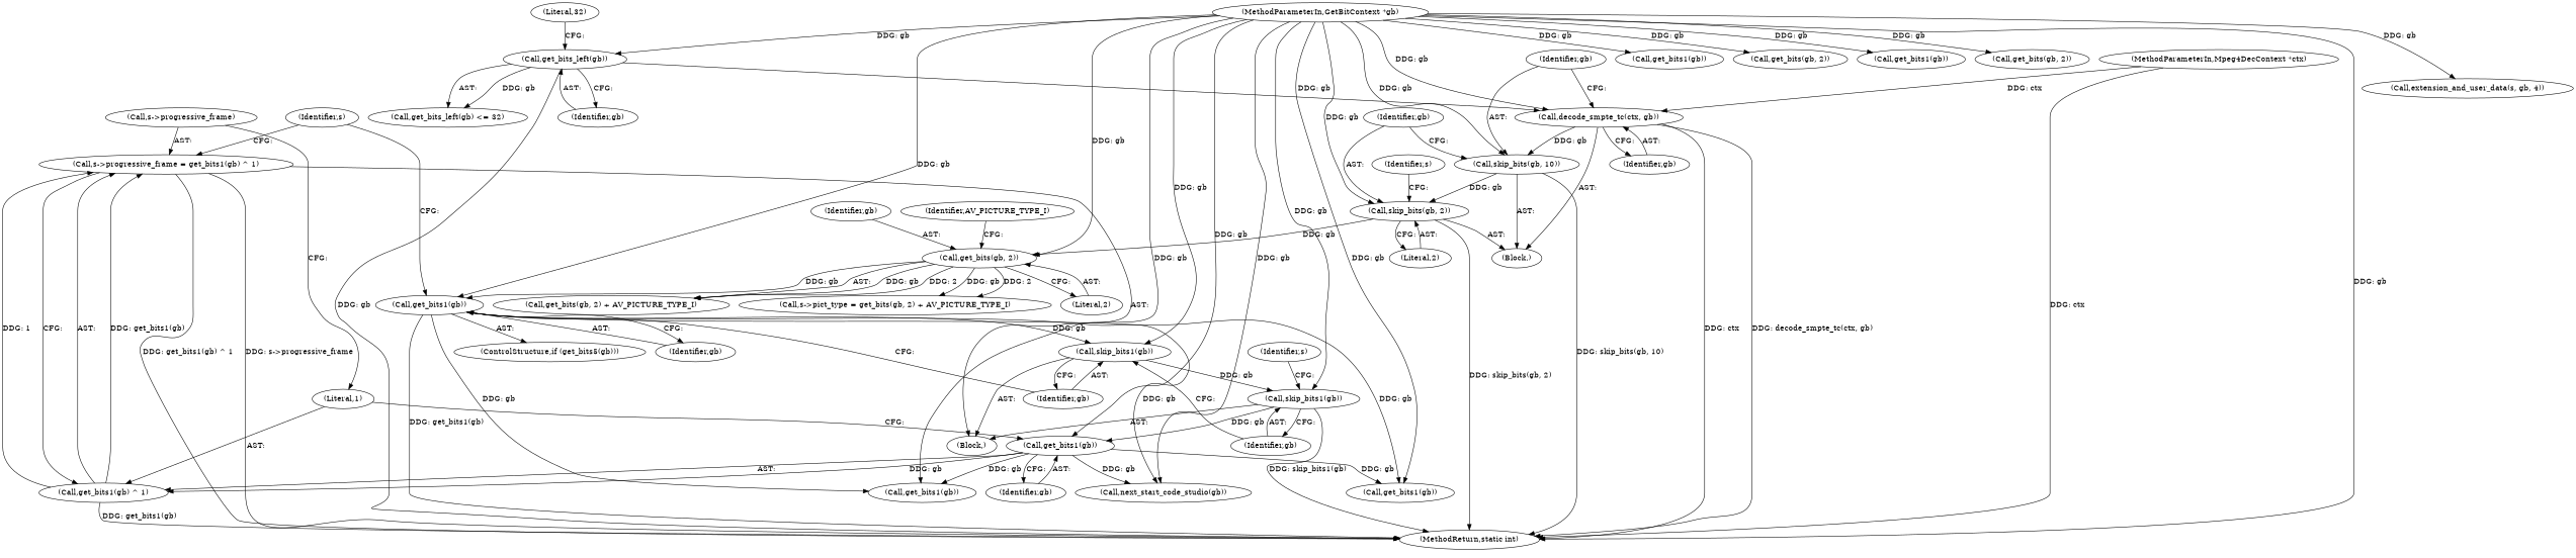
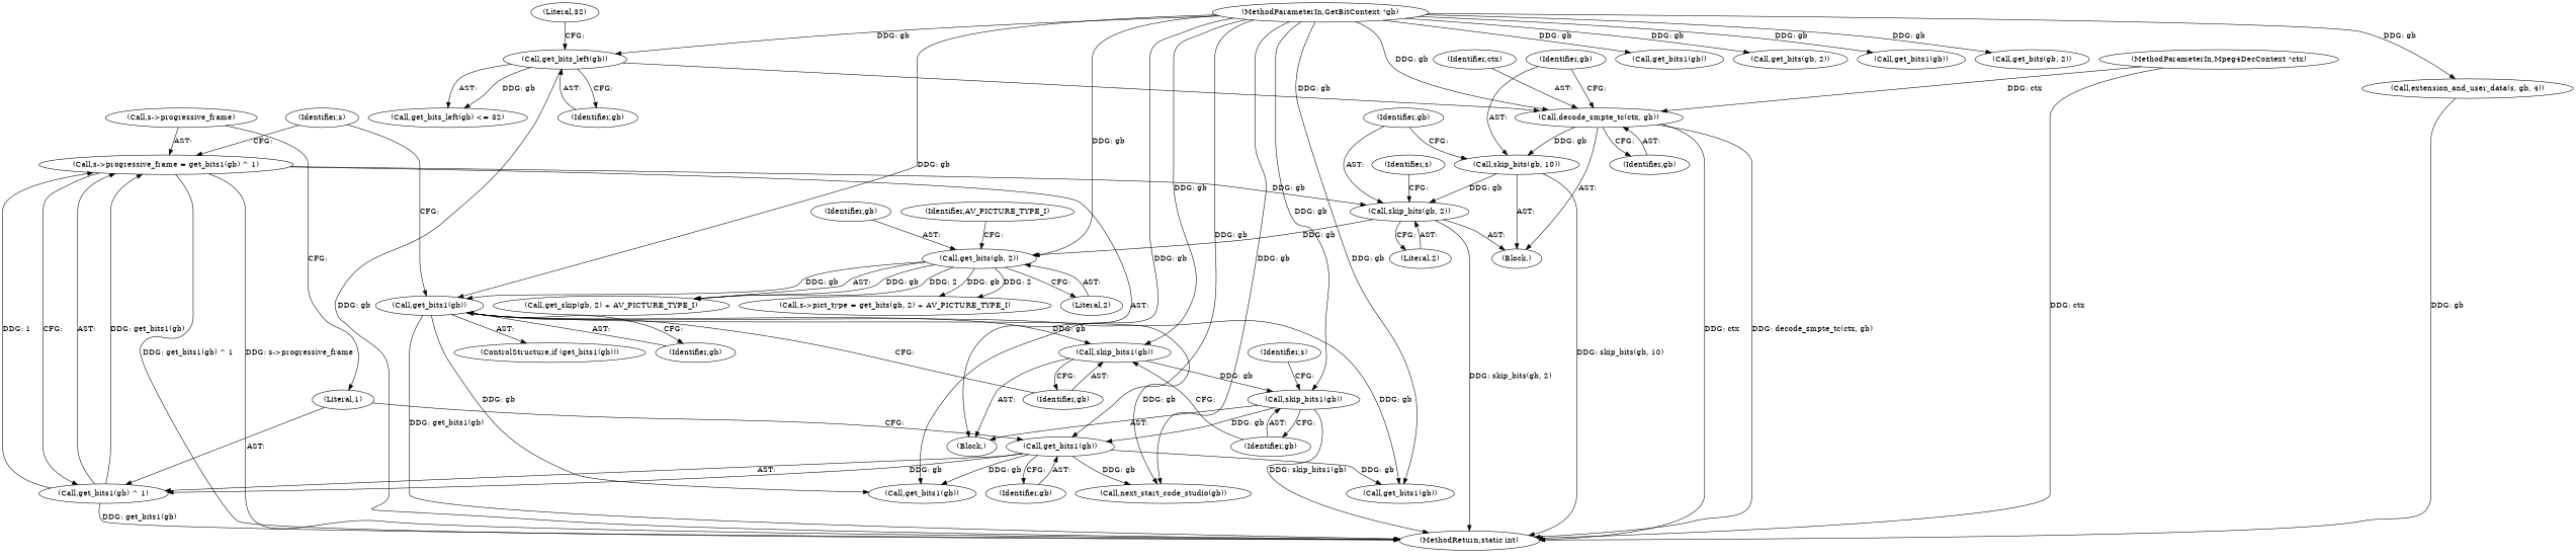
  digraph {
    n1 [label="(Call,s->progressive_frame = get_bits1(gb) ^ 1)"]
    n2 [label="(Call,get_bits1(gb) ^ 1)"]
    n3 [label="(MethodReturn,static int)"]
    n4 [label="(Block,)"]
    n5 [label="(Literal,1)"]
    n6 [label="(Call,get_bits1(gb))"]
    n7 [label="(Call,get_bits1(gb))"]
    n8 [label="(Call,next_start_code_studio(gb))"]
    n9 [label="(Call,get_bits1(gb))"]
    n10 [label="(Identifier,gb)"]
    n11 [label="(Call,skip_bits1(gb))"]
    n12 [label="(Identifier,gb)"]
    n13 [label="(Call,skip_bits1(gb))"]
    n14 [label="(Identifier,gb)"]
    n15 [label="(Call,get_bits1(gb))"]
    n16 [label="(Identifier,gb)"]
-   n17 [label="(ControlStructure,if (get_bits5(gb)))"]
+   n17 [label="(ControlStructure,if (get_bits1(gb)))"]
    n18 [label="(Call,get_bits(gb, 2))"]
-   n19 [label="(Call,get_bits(gb, 2) + AV_PICTURE_TYPE_I)"]
+   n19 [label="(Call,get_skip(gb, 2) + AV_PICTURE_TYPE_I)"]
    n20 [label="(Call,s->pict_type = get_bits(gb, 2) + AV_PICTURE_TYPE_I)"]
    n21 [label="(Literal,2)"]
    n22 [label="(Call,skip_bits(gb, 2))"]
    n23 [label="(Literal,2)"]
    n24 [label="(Block,)"]
    n25 [label="(Call,skip_bits(gb, 10))"]
    n26 [label="(Call,decode_smpte_tc(ctx, gb))"]
    n27 [label="(Identifier,gb)"]
    n28 [label="(MethodParameterIn,Mpeg4DecContext *ctx)"]
    n29 [label="(Call,get_bits_left(gb))"]
    n30 [label="(Identifier,gb)"]
    n31 [label="(Call,get_bits_left(gb) <= 32)"]
    n32 [label="(MethodParameterIn,GetBitContext *gb)"]
    n33 [label="(Call,get_bits1(gb))"]
    n34 [label="(Call,extension_and_user_data(s, gb, 4))"]
    n35 [label="(Call,get_bits(gb, 2))"]
    n36 [label="(Call,get_bits1(gb))"]
    n37 [label="(Call,get_bits(gb, 2))"]
    n38 [label="(Identifier,s)"]
    n39 [label="(Literal,32)"]
    n40 [label="(Identifier,gb)"]
    n41 [label="(Identifier,gb)"]
    n42 [label="(Identifier,s)"]
    n43 [label="(Call,s->progressive_frame)"]
    n44 [label="(Identifier,gb)"]
    n45 [label="(Identifier,AV_PICTURE_TYPE_I)"]
    n46 [label="(Identifier,s)"]
+   n47 [label="(Identifier,ctx)"]
    n1 -> n2 [label="CFG: "]
    n1 -> n3 [label="DDG: get_bits1(gb) ^ 1"]
    n1 -> n3 [label="DDG: s->progressive_frame"]
    n1 -> n4 [label="AST: "]
    n2 -> n1 [label="AST: "]
    n2 -> n1 [label="DDG: get_bits1(gb)"]
    n2 -> n1 [label="DDG: 1"]
    n2 -> n3 [label="DDG: get_bits1(gb)"]
    n5 -> n2 [label="AST: "]
    n5 -> n6 [label="CFG: "]
    n6 -> n2 [label="AST: "]
    n6 -> n2 [label="DDG: gb"]
    n6 -> n7 [label="DDG: gb"]
    n6 -> n8 [label="DDG: gb"]
    n6 -> n9 [label="DDG: gb"]
    n6 -> n10 [label="CFG: "]
    n10 -> n6 [label="AST: "]
    n11 -> n3 [label="DDG: skip_bits1(gb)"]
    n11 -> n4 [label="AST: "]
    n11 -> n6 [label="DDG: gb"]
    n11 -> n12 [label="CFG: "]
    n12 -> n11 [label="AST: "]
    n12 -> n13 [label="CFG: "]
    n13 -> n4 [label="AST: "]
    n13 -> n11 [label="DDG: gb"]
    n13 -> n14 [label="CFG: "]
    n14 -> n13 [label="AST: "]
    n14 -> n15 [label="CFG: "]
    n15 -> n3 [label="DDG: get_bits1(gb)"]
    n15 -> n7 [label="DDG: gb"]
    n15 -> n8 [label="DDG: gb"]
    n15 -> n9 [label="DDG: gb"]
    n15 -> n13 [label="DDG: gb"]
    n15 -> n16 [label="CFG: "]
    n15 -> n17 [label="AST: "]
    n16 -> n15 [label="AST: "]
    n18 -> n15 [label="DDG: gb"]
    n18 -> n19 [label="AST: "]
    n18 -> n19 [label="DDG: gb"]
    n18 -> n19 [label="DDG: 2"]
    n18 -> n20 [label="DDG: gb"]
    n18 -> n20 [label="DDG: 2"]
    n18 -> n21 [label="CFG: "]
    n21 -> n18 [label="AST: "]
    n22 -> n3 [label="DDG: skip_bits(gb, 2)"]
    n22 -> n18 [label="DDG: gb"]
    n22 -> n23 [label="CFG: "]
    n22 -> n24 [label="AST: "]
    n23 -> n22 [label="AST: "]
    n25 -> n3 [label="DDG: skip_bits(gb, 10)"]
    n25 -> n22 [label="DDG: gb"]
    n25 -> n24 [label="AST: "]
    n26 -> n3 [label="DDG: ctx"]
    n26 -> n3 [label="DDG: decode_smpte_tc(ctx, gb)"]
    n26 -> n24 [label="AST: "]
    n26 -> n25 [label="DDG: gb"]
    n26 -> n27 [label="CFG: "]
    n27 -> n26 [label="AST: "]
    n28 -> n3 [label="DDG: ctx"]
    n28 -> n26 [label="DDG: ctx"]
    n29 -> n3 [label="DDG: gb"]
    n29 -> n26 [label="DDG: gb"]
    n29 -> n30 [label="CFG: "]
    n29 -> n31 [label="AST: "]
    n29 -> n31 [label="DDG: gb"]
    n30 -> n29 [label="AST: "]
-   n32 -> n3 [label="DDG: gb"]
+   n34 -> n3 [label="DDG: gb"]
    n32 -> n6 [label="DDG: gb"]
    n32 -> n7 [label="DDG: gb"]
    n32 -> n8 [label="DDG: gb"]
    n32 -> n9 [label="DDG: gb"]
    n32 -> n11 [label="DDG: gb"]
    n32 -> n13 [label="DDG: gb"]
    n32 -> n15 [label="DDG: gb"]
    n32 -> n18 [label="DDG: gb"]
-   n32 -> n22 [label="DDG: gb"]
-   n32 -> n25 [label="DDG: gb"]
+   n1 -> n22 [label="DDG: gb"]
    n32 -> n26 [label="DDG: gb"]
    n32 -> n29 [label="DDG: gb"]
    n32 -> n33 [label="DDG: gb"]
    n32 -> n34 [label="DDG: gb"]
    n32 -> n35 [label="DDG: gb"]
    n32 -> n36 [label="DDG: gb"]
    n32 -> n37 [label="DDG: gb"]
    n38 -> n1 [label="CFG: "]
    n38 -> n15 [label="CFG: "]
    n39 -> n29 [label="CFG: "]
    n40 -> n25 [label="AST: "]
    n40 -> n26 [label="CFG: "]
    n41 -> n22 [label="AST: "]
    n41 -> n25 [label="CFG: "]
    n42 -> n22 [label="CFG: "]
    n43 -> n1 [label="AST: "]
    n43 -> n5 [label="CFG: "]
    n44 -> n18 [label="AST: "]
    n45 -> n18 [label="CFG: "]
    n46 -> n11 [label="CFG: "]
+   n47 -> n26 [label="AST: "]
  }
